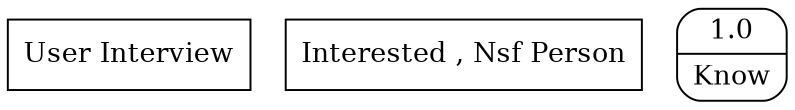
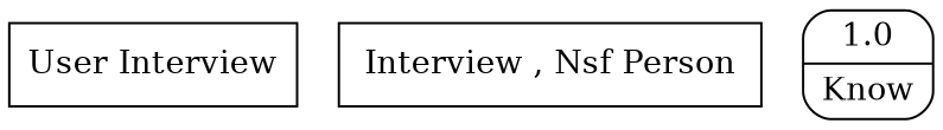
  digraph {
    node [shape=box]
    n1 [label="User Interview"]
-   n2 [label="Interested , Nsf Person"]
+   n2 [label="Interview , Nsf Person"]
    n3 [label="{<f0> 1.0|<f1> Know }" shape=Mrecord]
  }
